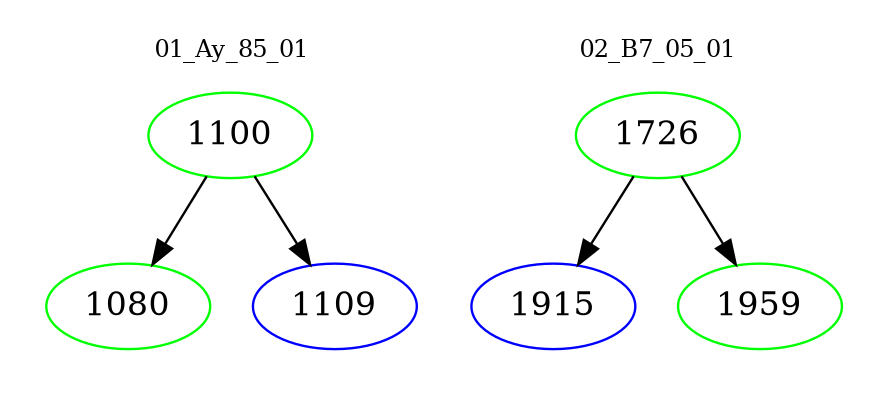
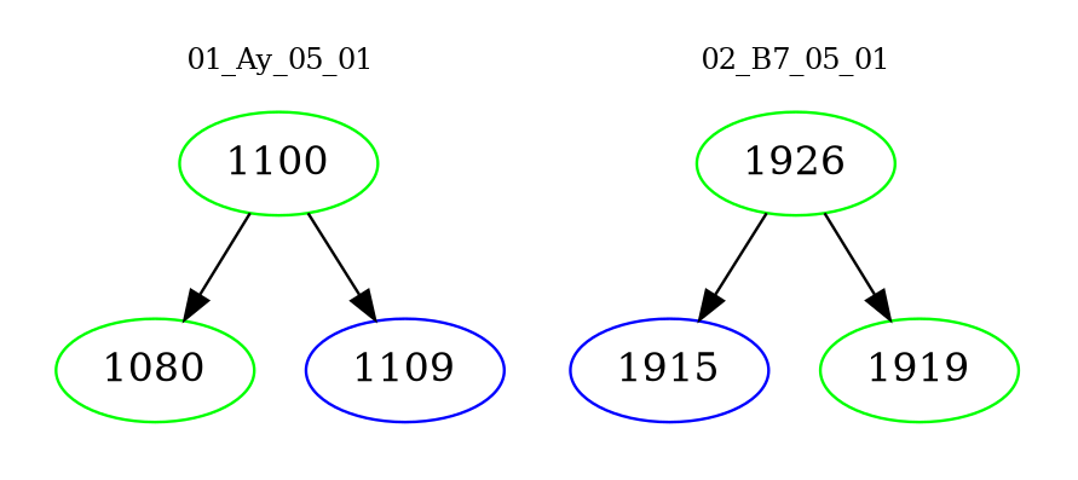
  digraph {
    node [color=green]
    edge [color=black]
    n1 [label=1100]
    n2 [label=1080]
    n3 [color=blue label=1109]
-   n4 [label=1726]
+   n4 [label=1926]
    n5 [color=blue label=1915]
-   n6 [label=1959]
+   n6 [label=1919]
    subgraph cluster_1 {
      color=white
      fontsize=10
-     label="01_Ay_85_01"
+     label="01_Ay_05_01"
      n1
      n2
      n3
    }
    subgraph cluster_2 {
      color=white
      fontsize=10
      label="02_B7_05_01"
      n4
      n5
      n6
    }
    n1 -> n2
    n1 -> n3
    n4 -> n5
    n4 -> n6
  }
